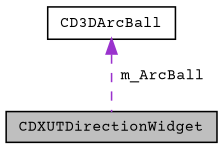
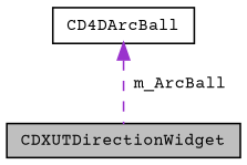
  digraph {
    fontname="Courier Prime"
    node [color=black fontname="Courier Prime" fontsize=10 shape=record style=filled]
    n1 [fillcolor=grey75 fontcolor=black height=0.2 label=CDXUTDirectionWidget width=0.4]
-   n2 [fillcolor=white height=0.2 label=CD3DArcBall width=0.4]
+   n2 [fillcolor=white height=0.2 label=CD4DArcBall width=0.4]
    n2 -> n1 [color=darkorchid3 dir=back fontname="Courier Prime" fontsize=10 label=" m_ArcBall" labelfontname=Helvetica labelfontsize=10 style=dashed]
  }
